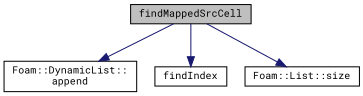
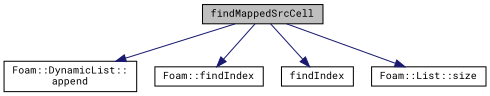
  digraph {
    fontname="Roboto Mono"
    rankdir=TB
    node [color=black fontname="Roboto Mono" fontsize=10 shape=record]
    edge [color=midnightblue fontname="Roboto Mono" fontsize=10 labelfontname=Helvetica labelfontsize=10 style=solid]
    n1 [fillcolor=grey75 fontcolor=black height=0.2 label=findMappedSrcCell style=filled width=0.4]
    n2 [height=0.2 label="Foam::DynamicList::\lappend" width=0.4]
+   n3 [height=0.2 label="Foam::findIndex" width=0.4]
    n4 [height=0.2 label=findIndex width=0.4]
    n5 [height=0.2 label="Foam::List::size" width=0.4]
    n1 -> n2
+   n1 -> n3
    n1 -> n4
    n1 -> n5
  }
